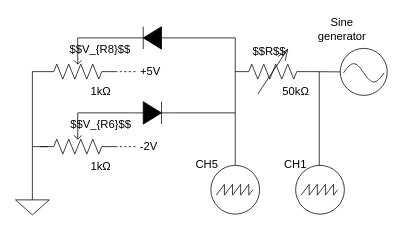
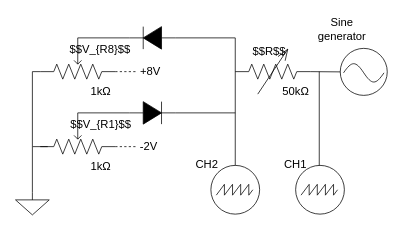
  <mxCell id="0" />
  <mxCell id="1" parent="0" />
  <mxCell id="2" value="&lt;font style=&quot;font-size: 15px;&quot;&gt;50kΩ&lt;/font&gt;" style="text;html=1;strokeColor=none;fillColor=none;align=center;verticalAlign=middle;whiteSpace=wrap;rounded=0;" parent="1" vertex="1"><mxGeometry x="364" y="105" width="60" height="30" as="geometry" /></mxCell>
  <mxCell id="3" value="" style="group" parent="1" vertex="1" connectable="0"><mxGeometry x="453" y="64" width="70" height="70" as="geometry" /></mxCell>
  <mxCell id="4" value="" style="ellipse;whiteSpace=wrap;html=1;aspect=fixed;" parent="3" vertex="1"><mxGeometry width="62.687" height="62.687" as="geometry" /></mxCell>
  <mxCell id="5" value="" style="pointerEvents=1;verticalLabelPosition=bottom;shadow=0;dashed=0;align=center;html=1;verticalAlign=top;shape=mxgraph.electrical.waveforms.sine_wave;" parent="3" vertex="1"><mxGeometry x="4.375" y="16.333" width="53.958" height="32.667" as="geometry" /></mxCell>
  <mxCell id="6" value="" style="perimeter=ellipsePerimeter;verticalLabelPosition=bottom;shadow=0;dashed=0;align=center;html=1;verticalAlign=top;shape=mxgraph.electrical.instruments.oscilloscope;" parent="1" vertex="1"><mxGeometry x="391" y="220" width="70" height="65" as="geometry" /></mxCell>
  <mxCell id="7" value="&lt;font style=&quot;font-size: 15px;&quot;&gt;CH1&lt;/font&gt;" style="text;html=1;strokeColor=none;fillColor=none;align=center;verticalAlign=middle;whiteSpace=wrap;rounded=0;" parent="1" vertex="1"><mxGeometry x="361" y="200" width="65" height="35" as="geometry" /></mxCell>
  <mxCell id="8" value="" style="pointerEvents=1;verticalLabelPosition=bottom;shadow=0;dashed=0;align=center;html=1;verticalAlign=top;shape=mxgraph.electrical.resistors.potentiometer_2;rotation=-180;" parent="1" vertex="1"><mxGeometry x="53" y="65" width="100" height="40" as="geometry" /></mxCell>
  <mxCell id="9" value="&lt;font style=&quot;font-size: 15px;&quot;&gt;1kΩ&lt;/font&gt;" style="text;html=1;strokeColor=none;fillColor=none;align=center;verticalAlign=middle;whiteSpace=wrap;rounded=0;" parent="1" vertex="1"><mxGeometry x="104" y="105" width="60" height="30" as="geometry" /></mxCell>
  <mxCell id="10" value="" style="pointerEvents=1;fillColor=strokeColor;verticalLabelPosition=bottom;shadow=0;dashed=0;align=center;html=1;verticalAlign=top;shape=mxgraph.electrical.diodes.diode;rotation=-180;" parent="1" vertex="1"><mxGeometry x="172" y="35" width="61" height="30" as="geometry" /></mxCell>
  <mxCell id="11" value="" style="endArrow=none;html=1;rounded=0;entryX=0.5;entryY=1;entryDx=0;entryDy=0;entryPerimeter=0;exitX=1;exitY=0.5;exitDx=0;exitDy=0;exitPerimeter=0;edgeStyle=orthogonalEdgeStyle;" parent="1" source="10" target="8" edge="1"><mxGeometry width="50" height="50" relative="1" as="geometry"><mxPoint x="-97" y="135" as="sourcePoint" /><mxPoint x="-47" y="85" as="targetPoint" /></mxGeometry></mxCell>
  <mxCell id="12" value="" style="pointerEvents=1;verticalLabelPosition=bottom;shadow=0;dashed=0;align=center;html=1;verticalAlign=top;shape=mxgraph.electrical.resistors.potentiometer_2;rotation=-180;" parent="1" vertex="1"><mxGeometry x="53" y="165" width="100" height="40" as="geometry" /></mxCell>
  <mxCell id="13" value="&lt;font style=&quot;font-size: 15px;&quot;&gt;1kΩ&lt;/font&gt;" style="text;html=1;strokeColor=none;fillColor=none;align=center;verticalAlign=middle;whiteSpace=wrap;rounded=0;" parent="1" vertex="1"><mxGeometry x="104" y="205" width="60" height="30" as="geometry" /></mxCell>
  <mxCell id="14" value="" style="pointerEvents=1;fillColor=strokeColor;verticalLabelPosition=bottom;shadow=0;dashed=0;align=center;html=1;verticalAlign=top;shape=mxgraph.electrical.diodes.diode;rotation=0;" parent="1" vertex="1"><mxGeometry x="172" y="135" width="61" height="30" as="geometry" /></mxCell>
  <mxCell id="15" value="" style="endArrow=none;html=1;rounded=0;entryX=0.5;entryY=1;entryDx=0;entryDy=0;entryPerimeter=0;edgeStyle=orthogonalEdgeStyle;exitX=0;exitY=0.5;exitDx=0;exitDy=0;exitPerimeter=0;" parent="1" source="14" target="12" edge="1"><mxGeometry width="50" height="50" relative="1" as="geometry"><mxPoint x="243" y="155" as="sourcePoint" /><mxPoint x="-47" y="185" as="targetPoint" /></mxGeometry></mxCell>
  <mxCell id="16" value="" style="pointerEvents=1;verticalLabelPosition=bottom;shadow=0;dashed=0;align=center;html=1;verticalAlign=top;shape=mxgraph.electrical.signal_sources.signal_ground;" parent="1" vertex="1"><mxGeometry x="20" y="256" width="45" height="30" as="geometry" /></mxCell>
  <mxCell id="17" value="" style="endArrow=none;html=1;rounded=0;exitX=0.5;exitY=0;exitDx=0;exitDy=0;exitPerimeter=0;entryX=1;entryY=0.25;entryDx=0;entryDy=0;entryPerimeter=0;edgeStyle=orthogonalEdgeStyle;" parent="1" source="16" target="8" edge="1"><mxGeometry width="50" height="50" relative="1" as="geometry"><mxPoint x="53" y="125" as="sourcePoint" /><mxPoint x="45" y="35" as="targetPoint" /></mxGeometry></mxCell>
  <mxCell id="18" value="" style="endArrow=none;html=1;rounded=0;" parent="1" edge="1"><mxGeometry width="50" height="50" relative="1" as="geometry"><mxPoint x="43" y="195" as="sourcePoint" /><mxPoint x="63" y="195" as="targetPoint" /></mxGeometry></mxCell>
  <mxCell id="19" value="" style="endArrow=none;dashed=1;html=1;rounded=0;exitX=0;exitY=0.25;exitDx=0;exitDy=0;exitPerimeter=0;" parent="1" source="8" edge="1"><mxGeometry width="50" height="50" relative="1" as="geometry"><mxPoint x="173" y="145" as="sourcePoint" /><mxPoint x="183" y="95" as="targetPoint" /></mxGeometry></mxCell>
  <mxCell id="20" value="" style="endArrow=none;dashed=1;html=1;rounded=0;exitX=0;exitY=0.25;exitDx=0;exitDy=0;exitPerimeter=0;" parent="1" edge="1"><mxGeometry width="50" height="50" relative="1" as="geometry"><mxPoint x="153" y="195" as="sourcePoint" /><mxPoint x="183" y="195" as="targetPoint" /></mxGeometry></mxCell>
- <mxCell id="21" value="&lt;font style=&quot;font-size: 15px;&quot;&gt;+5V&lt;/font&gt;" style="text;html=1;strokeColor=none;fillColor=none;align=center;verticalAlign=middle;whiteSpace=wrap;rounded=0;" parent="1" vertex="1"><mxGeometry x="170" y="79" width="60" height="30" as="geometry" /></mxCell>
+ <mxCell id="21" value="&lt;font style=&quot;font-size: 15px;&quot;&gt;+8V&lt;/font&gt;" style="text;html=1;strokeColor=none;fillColor=none;align=center;verticalAlign=middle;whiteSpace=wrap;rounded=0;" parent="1" vertex="1"><mxGeometry x="170" y="79" width="60" height="30" as="geometry" /></mxCell>
  <mxCell id="22" value="&lt;font style=&quot;font-size: 15px;&quot;&gt;-2V&lt;/font&gt;" style="text;html=1;strokeColor=none;fillColor=none;align=center;verticalAlign=middle;whiteSpace=wrap;rounded=0;" parent="1" vertex="1"><mxGeometry x="168" y="179" width="60" height="30" as="geometry" /></mxCell>
  <mxCell id="23" value="" style="perimeter=ellipsePerimeter;verticalLabelPosition=bottom;shadow=0;dashed=0;align=center;html=1;verticalAlign=top;shape=mxgraph.electrical.instruments.oscilloscope;" parent="1" vertex="1"><mxGeometry x="278" y="220" width="70" height="65" as="geometry" /></mxCell>
- <mxCell id="24" value="&lt;font style=&quot;font-size: 15px;&quot;&gt;CH5&lt;/font&gt;" style="text;html=1;strokeColor=none;fillColor=none;align=center;verticalAlign=middle;whiteSpace=wrap;rounded=0;" parent="1" vertex="1"><mxGeometry x="243" y="200" width="65" height="35" as="geometry" /></mxCell>
+ <mxCell id="24" value="&lt;font style=&quot;font-size: 15px;&quot;&gt;CH2&lt;/font&gt;" style="text;html=1;strokeColor=none;fillColor=none;align=center;verticalAlign=middle;whiteSpace=wrap;rounded=0;" parent="1" vertex="1"><mxGeometry x="243" y="200" width="65" height="35" as="geometry" /></mxCell>
  <mxCell id="25" value="&lt;font style=&quot;font-size: 15px;&quot;&gt;Sine generator&lt;/font&gt;" style="text;html=1;strokeColor=none;fillColor=none;align=center;verticalAlign=middle;whiteSpace=wrap;rounded=0;" parent="1" vertex="1"><mxGeometry x="423" y="20" width="65" height="35" as="geometry" /></mxCell>
  <mxCell id="26" value="" style="endArrow=none;html=1;rounded=0;exitX=0;exitY=0.5;exitDx=0;exitDy=0;exitPerimeter=0;entryX=0.5;entryY=0;entryDx=0;entryDy=0;entryPerimeter=0;edgeStyle=orthogonalEdgeStyle;" parent="1" source="10" target="23" edge="1"><mxGeometry width="50" height="50" relative="1" as="geometry"><mxPoint x="273" y="-5" as="sourcePoint" /><mxPoint x="323" y="-55" as="targetPoint" /></mxGeometry></mxCell>
  <mxCell id="27" value="" style="endArrow=none;html=1;rounded=0;exitX=1;exitY=0.5;exitDx=0;exitDy=0;exitPerimeter=0;" parent="1" source="14" edge="1"><mxGeometry width="50" height="50" relative="1" as="geometry"><mxPoint x="473" y="55" as="sourcePoint" /><mxPoint x="313" y="150" as="targetPoint" /></mxGeometry></mxCell>
  <mxCell id="28" value="" style="endArrow=none;html=1;rounded=0;entryX=0;entryY=0.5;entryDx=0;entryDy=0;exitX=0;exitY=0.25;exitDx=0;exitDy=0;exitPerimeter=0;" parent="1" target="4" edge="1"><mxGeometry width="50" height="50" relative="1" as="geometry"><mxPoint x="413" y="95" as="sourcePoint" /><mxPoint x="463" y="65" as="targetPoint" /></mxGeometry></mxCell>
  <mxCell id="29" value="" style="endArrow=none;html=1;rounded=0;exitX=0.5;exitY=0;exitDx=0;exitDy=0;exitPerimeter=0;" parent="1" edge="1"><mxGeometry width="50" height="50" relative="1" as="geometry"><mxPoint x="425" y="220" as="sourcePoint" /><mxPoint x="425" y="95" as="targetPoint" /></mxGeometry></mxCell>
  <mxCell id="30" value="" style="pointerEvents=1;verticalLabelPosition=bottom;shadow=0;dashed=0;align=center;html=1;verticalAlign=top;shape=mxgraph.electrical.resistors.variable_resistor_2;" parent="1" vertex="1"><mxGeometry x="313" y="65" width="100" height="60" as="geometry" /></mxCell>
  <mxCell id="31" value="&lt;span style=&quot;font-size: 15px;&quot;&gt;$$R$$&lt;br&gt;&lt;/span&gt;" style="text;html=1;strokeColor=none;fillColor=none;align=center;verticalAlign=middle;whiteSpace=wrap;rounded=0;" vertex="1" parent="1"><mxGeometry x="326" y="49" width="65" height="35" as="geometry" /></mxCell>
- <mxCell id="32" value="&lt;font style=&quot;font-size: 15px;&quot;&gt;$$V_{R6}$$&lt;/font&gt;" style="text;html=1;strokeColor=none;fillColor=none;align=center;verticalAlign=middle;whiteSpace=wrap;rounded=0;" vertex="1" parent="1"><mxGeometry x="104" y="149" width="60" height="30" as="geometry" /></mxCell>
+ <mxCell id="32" value="&lt;font style=&quot;font-size: 15px;&quot;&gt;$$V_{R1}$$&lt;/font&gt;" style="text;html=1;strokeColor=none;fillColor=none;align=center;verticalAlign=middle;whiteSpace=wrap;rounded=0;" vertex="1" parent="1"><mxGeometry x="104" y="149" width="60" height="30" as="geometry" /></mxCell>
  <mxCell id="33" value="&lt;font style=&quot;font-size: 15px;&quot;&gt;$$V_{R8}$$&lt;/font&gt;" style="text;html=1;strokeColor=none;fillColor=none;align=center;verticalAlign=middle;whiteSpace=wrap;rounded=0;" vertex="1" parent="1"><mxGeometry x="103" y="49" width="60" height="30" as="geometry" /></mxCell>
